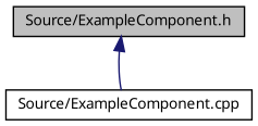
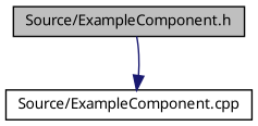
  digraph {
    fontname="Noto Sans"
    node [color=black fontname="Noto Sans" fontsize=10 shape=record style=filled]
    n1 [fillcolor=grey75 fontcolor=black height=0.2 label="Source/ExampleComponent.h" width=0.4]
    n2 [fillcolor=white height=0.2 label="Source/ExampleComponent.cpp" width=0.4]
-   n1 -> n2 [color=midnightblue dir=back fontname="Noto Sans" fontsize=10 labelfontname=Helvetica labelfontsize=10 style=solid]
+   n2 -> n1 [color=midnightblue dir=back fontname="Noto Sans" fontsize=10 labelfontname=Helvetica labelfontsize=10 style=solid]
  }
